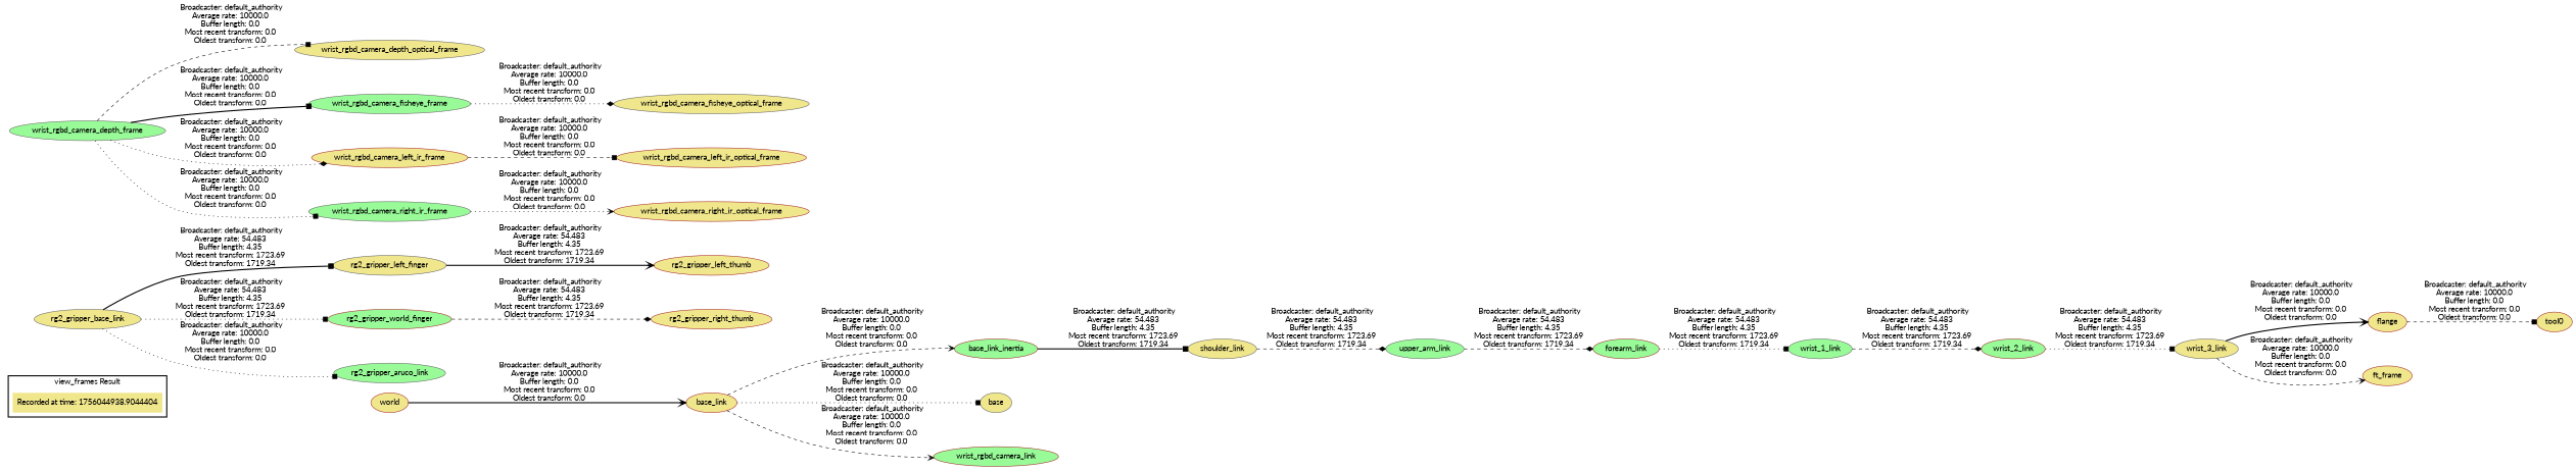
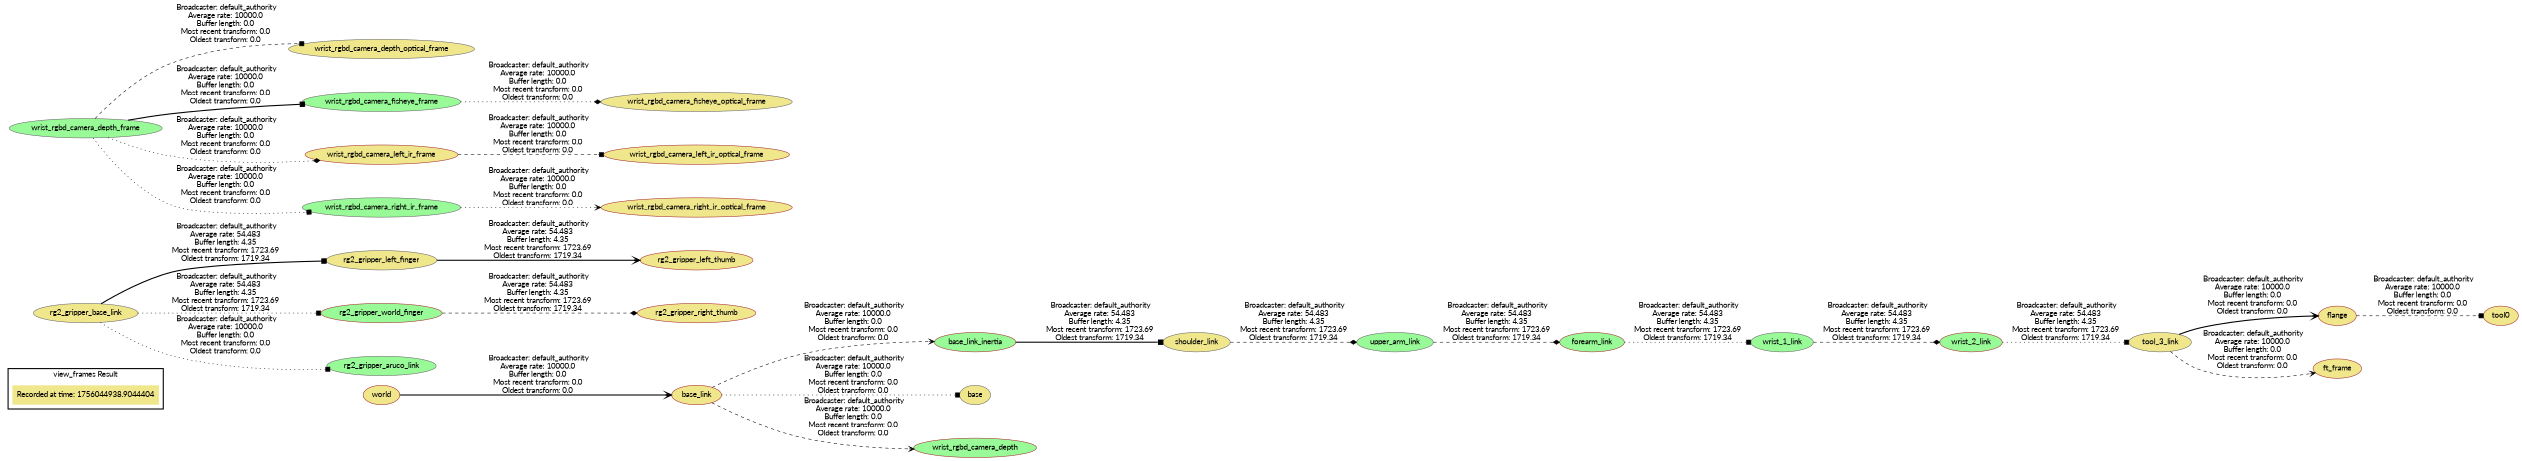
  digraph {
    fontname=Lato
    rankdir=LR
    node [color=brown fillcolor=khaki fontname=Lato style=filled]
    edge [fontname=Lato style=dashed arrowhead=box]
    "Recorded at time: 1756044938.9044404" [color=gray40 shape=plaintext]
    world
    upper_arm_link [color=gray40 fillcolor=palegreen]
    forearm_link [fillcolor=palegreen]
    wrist_1_link [color=gray40 fillcolor=palegreen]
    wrist_2_link [fillcolor=palegreen]
    shoulder_link [color=gray40]
    rg2_gripper_base_link [color=gray40]
    rg2_gripper_left_finger [color=gray40]
    n10 [fillcolor=palegreen label=rg2_gripper_world_finger]
    rg2_gripper_aruco_link [color=gray40 fillcolor=palegreen]
    rg2_gripper_left_thumb
    rg2_gripper_right_thumb
    base_link_inertia [fillcolor=palegreen]
    base_link
    base [color=gray40]
-   wrist_rgbd_camera_link [fillcolor=palegreen]
-   wrist_3_link [color=gray40]
+   wrist_rgbd_camera_link [fillcolor=palegreen label=wrist_rgbd_camera_depth]
+   wrist_3_link [color=gray40 label=tool_3_link]
    flange
    ft_frame
    tool0
    wrist_rgbd_camera_depth_frame [color=gray40 fillcolor=palegreen]
    wrist_rgbd_camera_depth_optical_frame [color=gray40]
    wrist_rgbd_camera_fisheye_frame [color=gray40 fillcolor=palegreen]
    wrist_rgbd_camera_left_ir_frame
    wrist_rgbd_camera_right_ir_frame [color=gray40 fillcolor=palegreen]
    wrist_rgbd_camera_fisheye_optical_frame [color=gray40]
    wrist_rgbd_camera_left_ir_optical_frame
    wrist_rgbd_camera_right_ir_optical_frame
    subgraph cluster_1 {
      color=black
      label="view_frames Result"
      style=bold
      "Recorded at time: 1756044938.9044404"
    }
    "Recorded at time: 1756044938.9044404" -> world [style=invis arrowhead=""]
    world -> base_link [arrowhead=vee label=" Broadcaster: default_authority\nAverage rate: 10000.0\nBuffer length: 0.0\nMost recent transform: 0.0\nOldest transform: 0.0\n" style=bold]
    upper_arm_link -> forearm_link [arrowhead=diamond label=" Broadcaster: default_authority\nAverage rate: 54.483\nBuffer length: 4.35\nMost recent transform: 1723.69\nOldest transform: 1719.34\n"]
    forearm_link -> wrist_1_link [label=" Broadcaster: default_authority\nAverage rate: 54.483\nBuffer length: 4.35\nMost recent transform: 1723.69\nOldest transform: 1719.34\n" style=dotted]
    wrist_1_link -> wrist_2_link [arrowhead=diamond label=" Broadcaster: default_authority\nAverage rate: 54.483\nBuffer length: 4.35\nMost recent transform: 1723.69\nOldest transform: 1719.34\n"]
    wrist_2_link -> wrist_3_link [label=" Broadcaster: default_authority\nAverage rate: 54.483\nBuffer length: 4.35\nMost recent transform: 1723.69\nOldest transform: 1719.34\n" style=dotted]
    shoulder_link -> upper_arm_link [arrowhead=diamond label=" Broadcaster: default_authority\nAverage rate: 54.483\nBuffer length: 4.35\nMost recent transform: 1723.69\nOldest transform: 1719.34\n"]
    rg2_gripper_base_link -> rg2_gripper_left_finger [label=" Broadcaster: default_authority\nAverage rate: 54.483\nBuffer length: 4.35\nMost recent transform: 1723.69\nOldest transform: 1719.34\n" style=bold]
    rg2_gripper_base_link -> n10 [label=" Broadcaster: default_authority\nAverage rate: 54.483\nBuffer length: 4.35\nMost recent transform: 1723.69\nOldest transform: 1719.34\n" style=dotted]
    rg2_gripper_base_link -> rg2_gripper_aruco_link [label=" Broadcaster: default_authority\nAverage rate: 10000.0\nBuffer length: 0.0\nMost recent transform: 0.0\nOldest transform: 0.0\n" style=dotted]
    rg2_gripper_left_finger -> rg2_gripper_left_thumb [arrowhead=vee label=" Broadcaster: default_authority\nAverage rate: 54.483\nBuffer length: 4.35\nMost recent transform: 1723.69\nOldest transform: 1719.34\n" style=bold]
    n10 -> rg2_gripper_right_thumb [arrowhead=diamond label=" Broadcaster: default_authority\nAverage rate: 54.483\nBuffer length: 4.35\nMost recent transform: 1723.69\nOldest transform: 1719.34\n"]
    base_link_inertia -> shoulder_link [label=" Broadcaster: default_authority\nAverage rate: 54.483\nBuffer length: 4.35\nMost recent transform: 1723.69\nOldest transform: 1719.34\n" style=bold]
    base_link -> base_link_inertia [arrowhead=vee label=" Broadcaster: default_authority\nAverage rate: 10000.0\nBuffer length: 0.0\nMost recent transform: 0.0\nOldest transform: 0.0\n"]
    base_link -> base [label=" Broadcaster: default_authority\nAverage rate: 10000.0\nBuffer length: 0.0\nMost recent transform: 0.0\nOldest transform: 0.0\n" style=dotted]
    base_link -> wrist_rgbd_camera_link [arrowhead=vee label=" Broadcaster: default_authority\nAverage rate: 10000.0\nBuffer length: 0.0\nMost recent transform: 0.0\nOldest transform: 0.0\n"]
    wrist_3_link -> flange [arrowhead=vee label=" Broadcaster: default_authority\nAverage rate: 10000.0\nBuffer length: 0.0\nMost recent transform: 0.0\nOldest transform: 0.0\n" style=bold]
    wrist_3_link -> ft_frame [arrowhead=vee label=" Broadcaster: default_authority\nAverage rate: 10000.0\nBuffer length: 0.0\nMost recent transform: 0.0\nOldest transform: 0.0\n"]
    flange -> tool0 [label=" Broadcaster: default_authority\nAverage rate: 10000.0\nBuffer length: 0.0\nMost recent transform: 0.0\nOldest transform: 0.0\n"]
    wrist_rgbd_camera_depth_frame -> wrist_rgbd_camera_depth_optical_frame [label=" Broadcaster: default_authority\nAverage rate: 10000.0\nBuffer length: 0.0\nMost recent transform: 0.0\nOldest transform: 0.0\n"]
    wrist_rgbd_camera_depth_frame -> wrist_rgbd_camera_fisheye_frame [label=" Broadcaster: default_authority\nAverage rate: 10000.0\nBuffer length: 0.0\nMost recent transform: 0.0\nOldest transform: 0.0\n" style=bold]
    wrist_rgbd_camera_depth_frame -> wrist_rgbd_camera_left_ir_frame [arrowhead=diamond label=" Broadcaster: default_authority\nAverage rate: 10000.0\nBuffer length: 0.0\nMost recent transform: 0.0\nOldest transform: 0.0\n" style=dotted]
    wrist_rgbd_camera_depth_frame -> wrist_rgbd_camera_right_ir_frame [label=" Broadcaster: default_authority\nAverage rate: 10000.0\nBuffer length: 0.0\nMost recent transform: 0.0\nOldest transform: 0.0\n" style=dotted]
    wrist_rgbd_camera_fisheye_frame -> wrist_rgbd_camera_fisheye_optical_frame [arrowhead=diamond label=" Broadcaster: default_authority\nAverage rate: 10000.0\nBuffer length: 0.0\nMost recent transform: 0.0\nOldest transform: 0.0\n" style=dotted]
    wrist_rgbd_camera_left_ir_frame -> wrist_rgbd_camera_left_ir_optical_frame [label=" Broadcaster: default_authority\nAverage rate: 10000.0\nBuffer length: 0.0\nMost recent transform: 0.0\nOldest transform: 0.0\n"]
    wrist_rgbd_camera_right_ir_frame -> wrist_rgbd_camera_right_ir_optical_frame [arrowhead=vee label=" Broadcaster: default_authority\nAverage rate: 10000.0\nBuffer length: 0.0\nMost recent transform: 0.0\nOldest transform: 0.0\n" style=dotted]
  }
